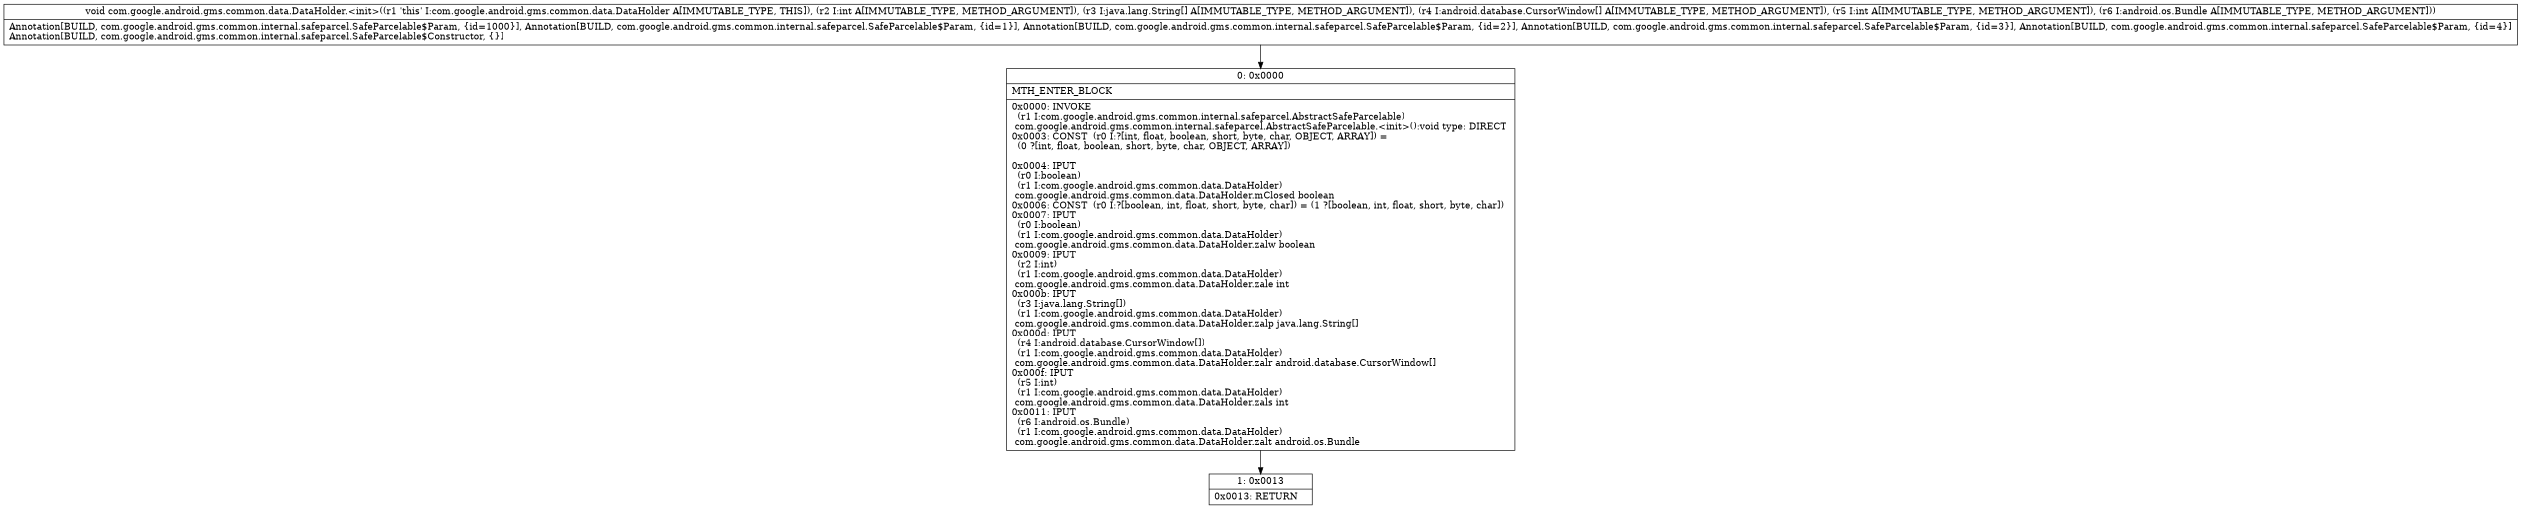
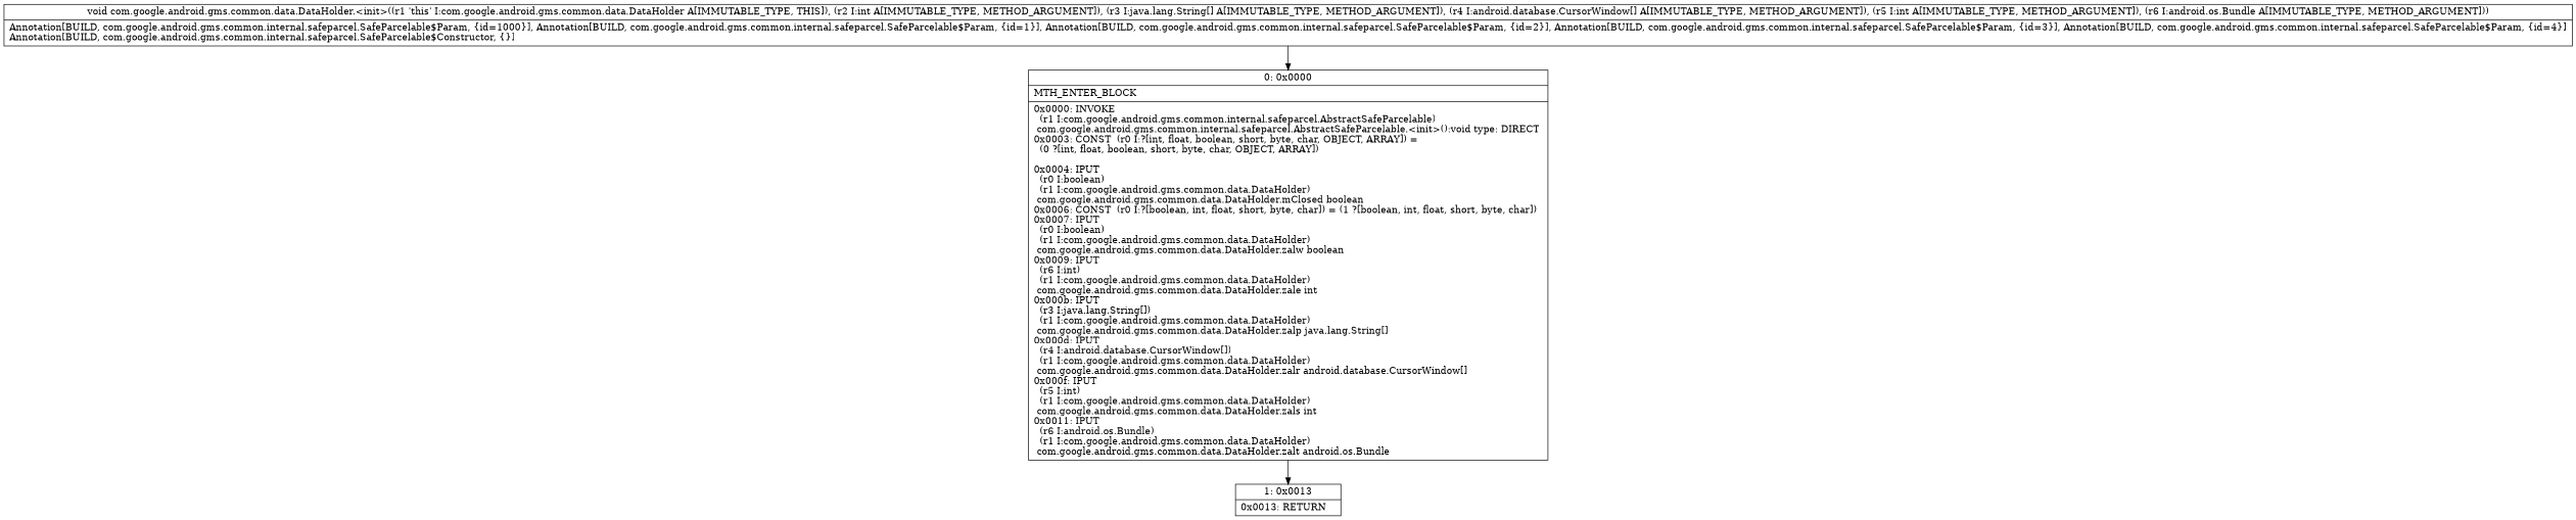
  digraph {
    node [shape=record]
-   n1 [label="{0\:\ 0x0000|MTH_ENTER_BLOCK\l|0x0000: INVOKE  \l  (r1 I:com.google.android.gms.common.internal.safeparcel.AbstractSafeParcelable)\l com.google.android.gms.common.internal.safeparcel.AbstractSafeParcelable.\<init\>():void type: DIRECT \l0x0003: CONST  (r0 I:?[int, float, boolean, short, byte, char, OBJECT, ARRAY]) = \l  (0 ?[int, float, boolean, short, byte, char, OBJECT, ARRAY])\l \l0x0004: IPUT  \l  (r0 I:boolean)\l  (r1 I:com.google.android.gms.common.data.DataHolder)\l com.google.android.gms.common.data.DataHolder.mClosed boolean \l0x0006: CONST  (r0 I:?[boolean, int, float, short, byte, char]) = (1 ?[boolean, int, float, short, byte, char]) \l0x0007: IPUT  \l  (r0 I:boolean)\l  (r1 I:com.google.android.gms.common.data.DataHolder)\l com.google.android.gms.common.data.DataHolder.zalw boolean \l0x0009: IPUT  \l  (r2 I:int)\l  (r1 I:com.google.android.gms.common.data.DataHolder)\l com.google.android.gms.common.data.DataHolder.zale int \l0x000b: IPUT  \l  (r3 I:java.lang.String[])\l  (r1 I:com.google.android.gms.common.data.DataHolder)\l com.google.android.gms.common.data.DataHolder.zalp java.lang.String[] \l0x000d: IPUT  \l  (r4 I:android.database.CursorWindow[])\l  (r1 I:com.google.android.gms.common.data.DataHolder)\l com.google.android.gms.common.data.DataHolder.zalr android.database.CursorWindow[] \l0x000f: IPUT  \l  (r5 I:int)\l  (r1 I:com.google.android.gms.common.data.DataHolder)\l com.google.android.gms.common.data.DataHolder.zals int \l0x0011: IPUT  \l  (r6 I:android.os.Bundle)\l  (r1 I:com.google.android.gms.common.data.DataHolder)\l com.google.android.gms.common.data.DataHolder.zalt android.os.Bundle \l}"]
+   n1 [label="{0\:\ 0x0000|MTH_ENTER_BLOCK\l|0x0000: INVOKE  \l  (r1 I:com.google.android.gms.common.internal.safeparcel.AbstractSafeParcelable)\l com.google.android.gms.common.internal.safeparcel.AbstractSafeParcelable.\<init\>():void type: DIRECT \l0x0003: CONST  (r0 I:?[int, float, boolean, short, byte, char, OBJECT, ARRAY]) = \l  (0 ?[int, float, boolean, short, byte, char, OBJECT, ARRAY])\l \l0x0004: IPUT  \l  (r0 I:boolean)\l  (r1 I:com.google.android.gms.common.data.DataHolder)\l com.google.android.gms.common.data.DataHolder.mClosed boolean \l0x0006: CONST  (r0 I:?[boolean, int, float, short, byte, char]) = (1 ?[boolean, int, float, short, byte, char]) \l0x0007: IPUT  \l  (r0 I:boolean)\l  (r1 I:com.google.android.gms.common.data.DataHolder)\l com.google.android.gms.common.data.DataHolder.zalw boolean \l0x0009: IPUT  \l  (r6 I:int)\l  (r1 I:com.google.android.gms.common.data.DataHolder)\l com.google.android.gms.common.data.DataHolder.zale int \l0x000b: IPUT  \l  (r3 I:java.lang.String[])\l  (r1 I:com.google.android.gms.common.data.DataHolder)\l com.google.android.gms.common.data.DataHolder.zalp java.lang.String[] \l0x000d: IPUT  \l  (r4 I:android.database.CursorWindow[])\l  (r1 I:com.google.android.gms.common.data.DataHolder)\l com.google.android.gms.common.data.DataHolder.zalr android.database.CursorWindow[] \l0x000f: IPUT  \l  (r5 I:int)\l  (r1 I:com.google.android.gms.common.data.DataHolder)\l com.google.android.gms.common.data.DataHolder.zals int \l0x0011: IPUT  \l  (r6 I:android.os.Bundle)\l  (r1 I:com.google.android.gms.common.data.DataHolder)\l com.google.android.gms.common.data.DataHolder.zalt android.os.Bundle \l}"]
    n2 [label="{1\:\ 0x0013|0x0013: RETURN   \l}"]
    n3 [label="{void com.google.android.gms.common.data.DataHolder.\<init\>((r1 'this' I:com.google.android.gms.common.data.DataHolder A[IMMUTABLE_TYPE, THIS]), (r2 I:int A[IMMUTABLE_TYPE, METHOD_ARGUMENT]), (r3 I:java.lang.String[] A[IMMUTABLE_TYPE, METHOD_ARGUMENT]), (r4 I:android.database.CursorWindow[] A[IMMUTABLE_TYPE, METHOD_ARGUMENT]), (r5 I:int A[IMMUTABLE_TYPE, METHOD_ARGUMENT]), (r6 I:android.os.Bundle A[IMMUTABLE_TYPE, METHOD_ARGUMENT]))  | Annotation[BUILD, com.google.android.gms.common.internal.safeparcel.SafeParcelable$Param, \{id=1000\}], Annotation[BUILD, com.google.android.gms.common.internal.safeparcel.SafeParcelable$Param, \{id=1\}], Annotation[BUILD, com.google.android.gms.common.internal.safeparcel.SafeParcelable$Param, \{id=2\}], Annotation[BUILD, com.google.android.gms.common.internal.safeparcel.SafeParcelable$Param, \{id=3\}], Annotation[BUILD, com.google.android.gms.common.internal.safeparcel.SafeParcelable$Param, \{id=4\}]\lAnnotation[BUILD, com.google.android.gms.common.internal.safeparcel.SafeParcelable$Constructor, \{\}]\l}"]
    n1 -> n2
    n3 -> n1
  }
